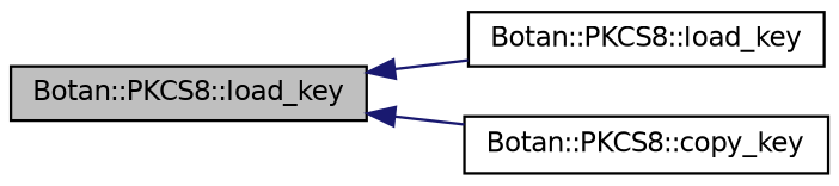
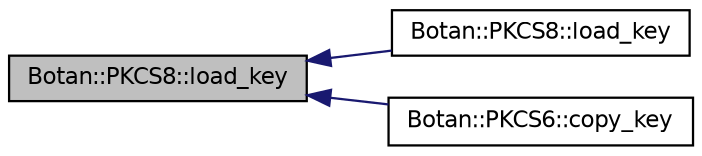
  digraph {
    rankdir=LR
    node [color=black fillcolor=white fontname=Helvetica fontsize=10 shape=record style=filled]
    edge [color=midnightblue dir=back fontname=Helvetica fontsize=10 labelfontname=Helvetica labelfontsize=10 style=solid]
    n1 [fillcolor=grey75 fontcolor=black height=0.2 label="Botan::PKCS8::load_key" width=0.4]
    n2 [height=0.2 label="Botan::PKCS8::load_key" width=0.4]
-   n3 [height=0.2 label="Botan::PKCS8::copy_key" width=0.4]
+   n3 [height=0.2 label="Botan::PKCS6::copy_key" width=0.4]
    n1 -> n2
    n1 -> n3
  }
